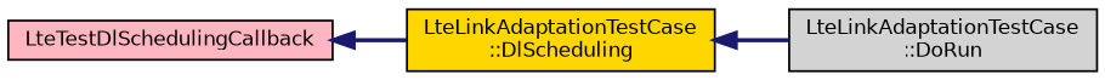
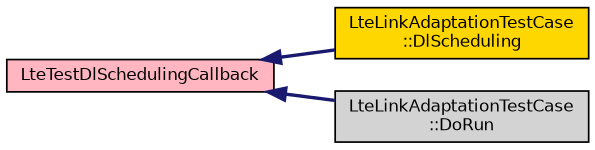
  digraph {
    rankdir=LR
    node [color=black fontname=Helvetica fontsize=10 shape=record style=filled]
    edge [color=midnightblue dir=back fontname=Helvetica fontsize=10 labelfontname=Helvetica labelfontsize=10 style=bold]
    n1 [fillcolor=gold fontcolor=black height=0.2 label="LteLinkAdaptationTestCase\l::DlScheduling" width=0.4]
    n2 [fillcolor=lightpink height=0.2 label=LteTestDlSchedulingCallback width=0.4]
    n3 [fillcolor=lightgrey height=0.2 label="LteLinkAdaptationTestCase\l::DoRun" width=0.4]
    n2 -> n1
-   n1 -> n3
+   n2 -> n3
  }
